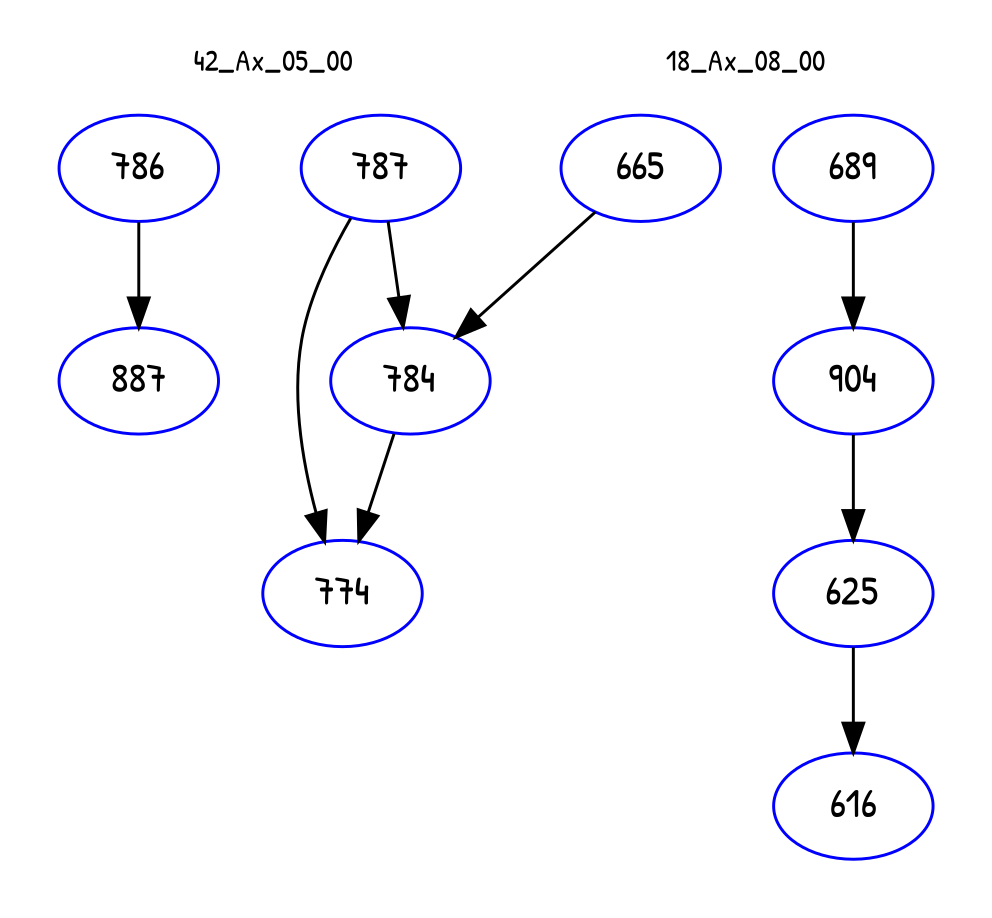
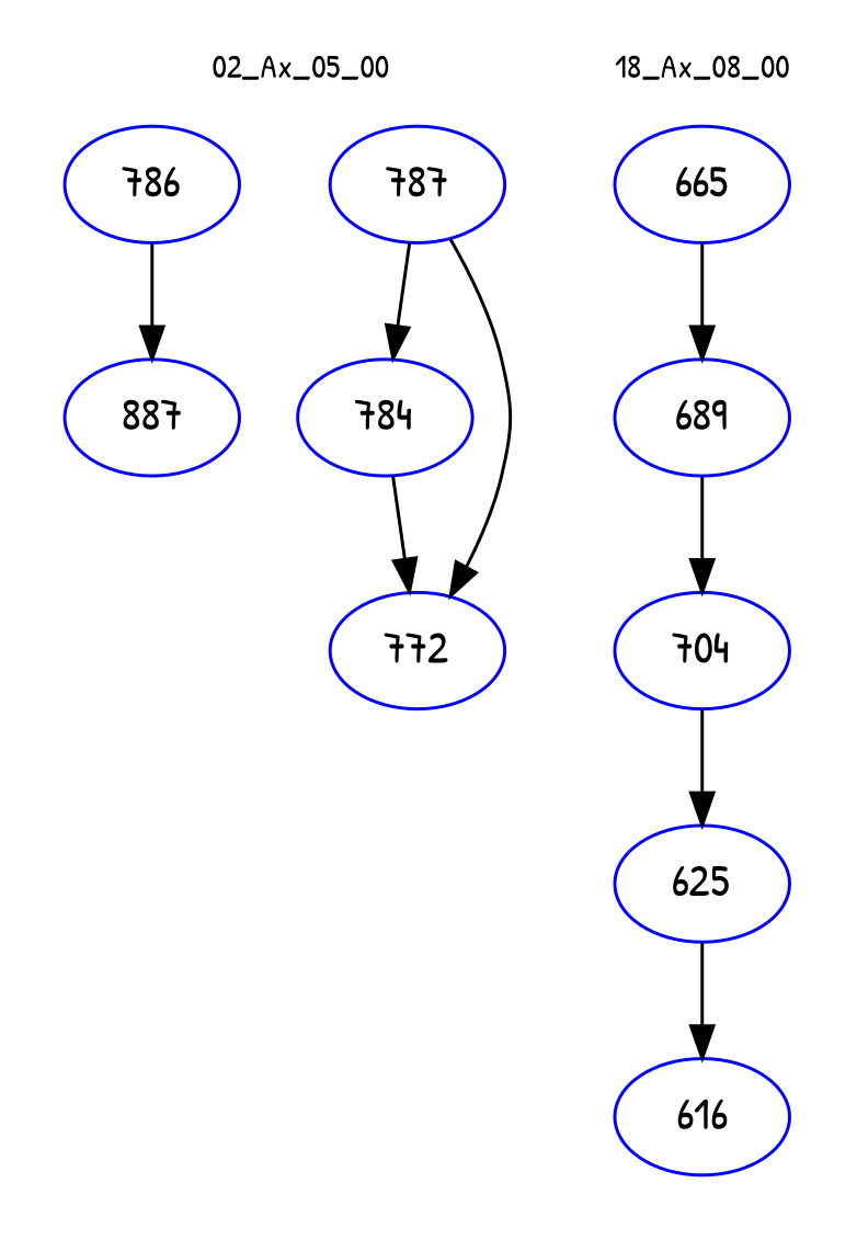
  digraph {
    fontname="Patrick Hand"
    node [color=blue fontname="Patrick Hand"]
    edge [color=black fontname="Patrick Hand"]
    n1 [label=787]
    n2 [label=784]
    n3 [label=786]
-   n4 [label=774]
+   n4 [label=772]
    n5 [label=887]
    n6 [label=665]
    n7 [label=625]
    n8 [label=689]
    n9 [label=616]
-   n10 [label=904]
+   n10 [label=704]
    subgraph cluster_1 {
      color=white
      fontsize=10
-     label="42_Ax_05_00"
+     label="02_Ax_05_00"
      n1
      n2
      n3
      n4
      n5
    }
    subgraph cluster_2 {
      color=white
      fontsize=10
      label="18_Ax_08_00"
      n6
      n7
      n8
      n9
      n10
    }
    n1 -> n2
    n1 -> n4
    n2 -> n4
    n3 -> n5
-   n6 -> n2
+   n6 -> n8
    n7 -> n9
    n8 -> n10
    n10 -> n7
  }
